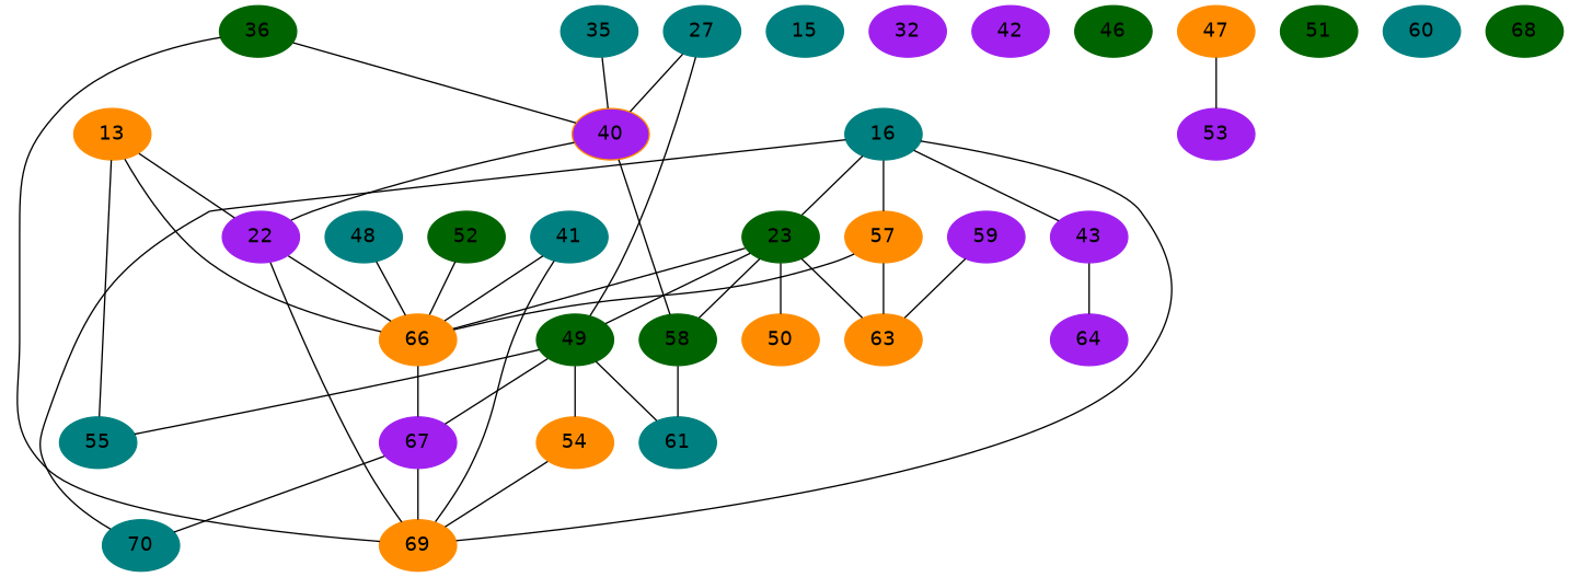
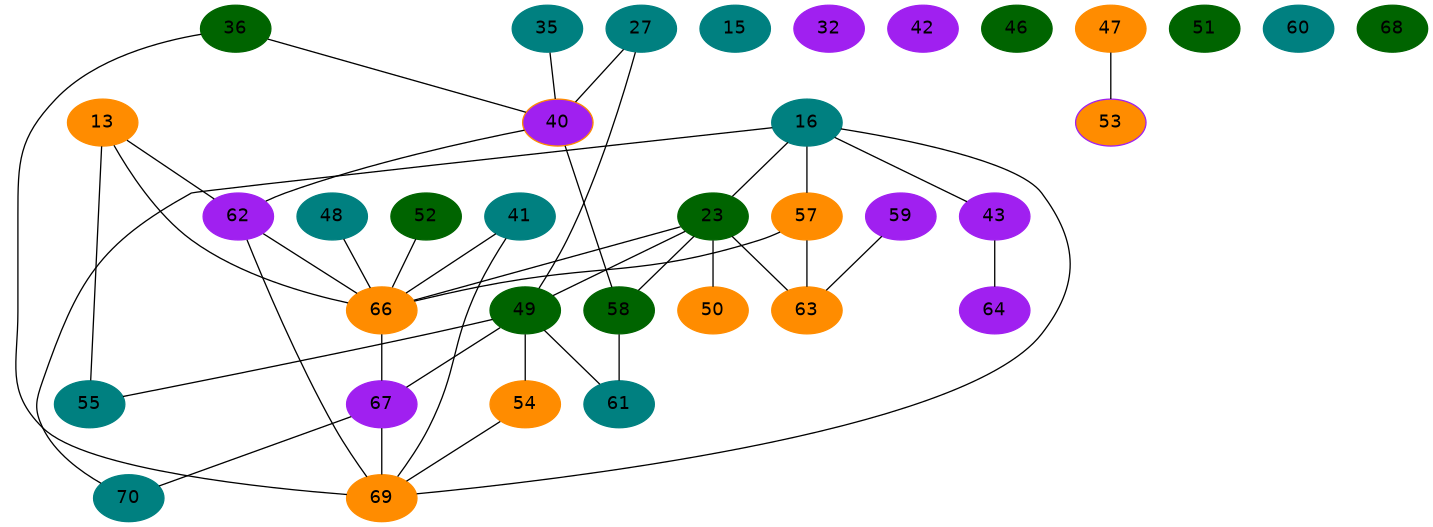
  graph {
    fontname="DejaVu Sans"
    node [color=teal fontname="DejaVu Sans" style=filled]
    edge [fontname="DejaVu Sans"]
    55 [super="+19"]
    13 [color=darkorange]
-   62 [color=purple super="+7+38" label=22]
+   62 [color=purple super="+7+38"]
    66 [color=darkorange super="+37+34+33+45"]
    69 [color=darkorange super="+59+65"]
    67 [color=purple super="+2+20+29+44"]
    15
    23 [color=darkgreen super="+8+17"]
    49 [color=darkgreen super="+12+22"]
    50 [color=darkorange]
    58 [color=darkgreen super="+26"]
    63 [color=darkorange]
    16
    43 [color=purple]
    57 [color=darkorange super="+1"]
    70 [super="+24"]
    64 [color=purple super="+31"]
    54 [color=darkorange]
    61
    40 [color=darkorange fillcolor=purple super="+25"]
    27
    32 [color=purple]
    35
    36 [color=darkgreen super="+30"]
    41
    42 [color=purple]
    46 [color=darkgreen]
    47 [color=darkorange super="+9"]
-   53 [color=purple]
+   53 [color=purple fillcolor=darkorange]
    48
    51 [color=darkgreen]
    52 [color=darkgreen]
    n33 [color=purple label=59]
    60
    68 [color=darkgreen]
    13 -- 55 [weight=2]
    13 -- 62
    13 -- 66
    62 -- 66
    62 -- 69
    66 -- 67
    67 -- 69 [weight=2]
    67 -- 70
    23 -- 66
    23 -- 49 [weight=2]
    23 -- 50
    23 -- 58
    23 -- 63
    49 -- 55
    49 -- 67
    49 -- 54
    49 -- 61
    58 -- 61
    16 -- 69
    16 -- 23
    16 -- 43
    16 -- 57 [weight=2]
    16 -- 70
    43 -- 64
    57 -- 66
    57 -- 63 [weight=3]
    54 -- 69
    40 -- 62
    40 -- 58 [weight=2]
    27 -- 49
    27 -- 40
    35 -- 40
    36 -- 69
    36 -- 40
    41 -- 66
    41 -- 69
    47 -- 53
    48 -- 66
    52 -- 66
    n33 -- 63
  }
